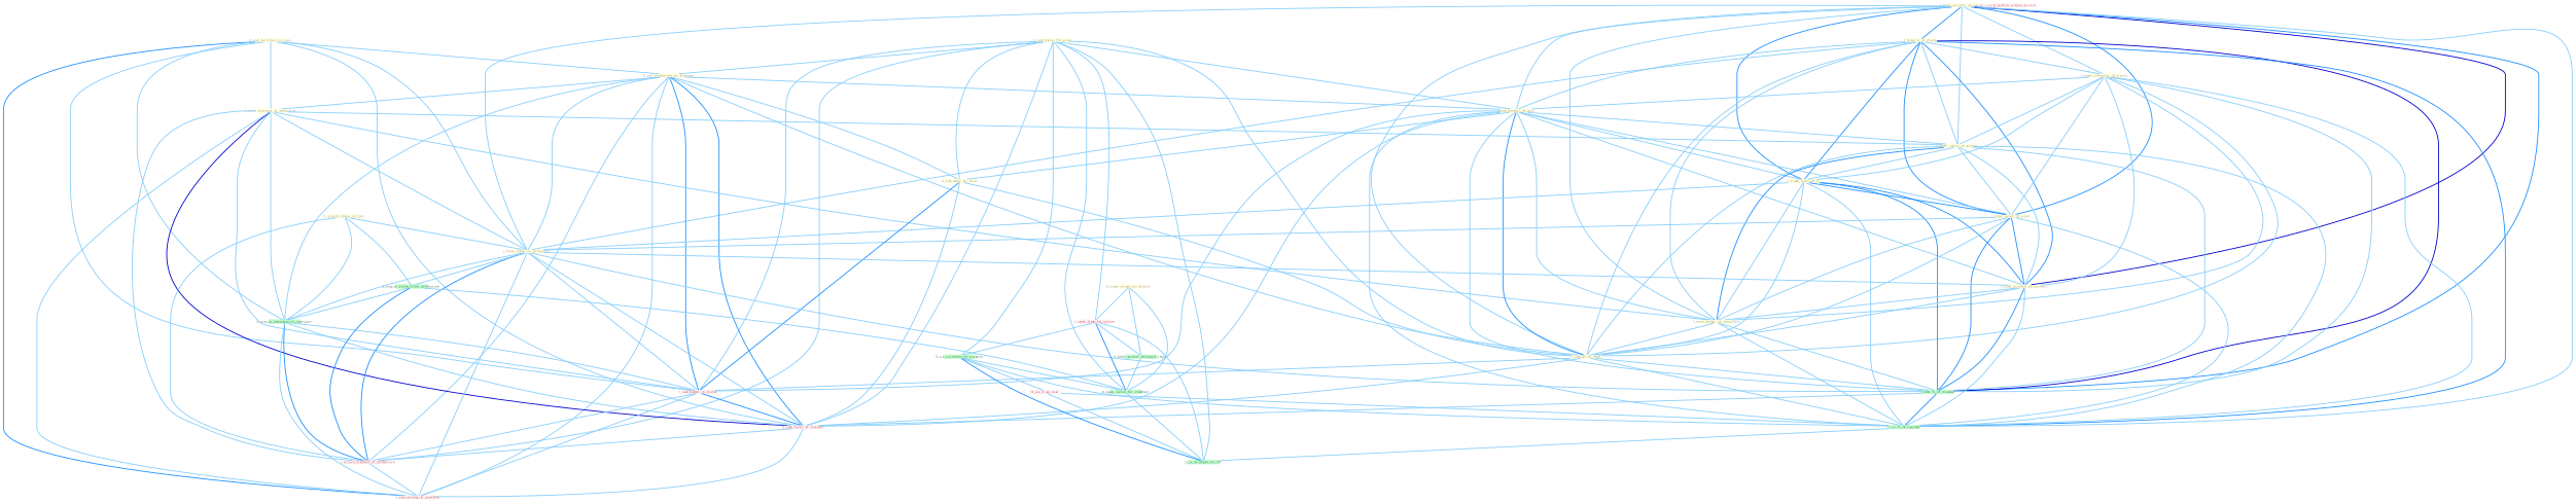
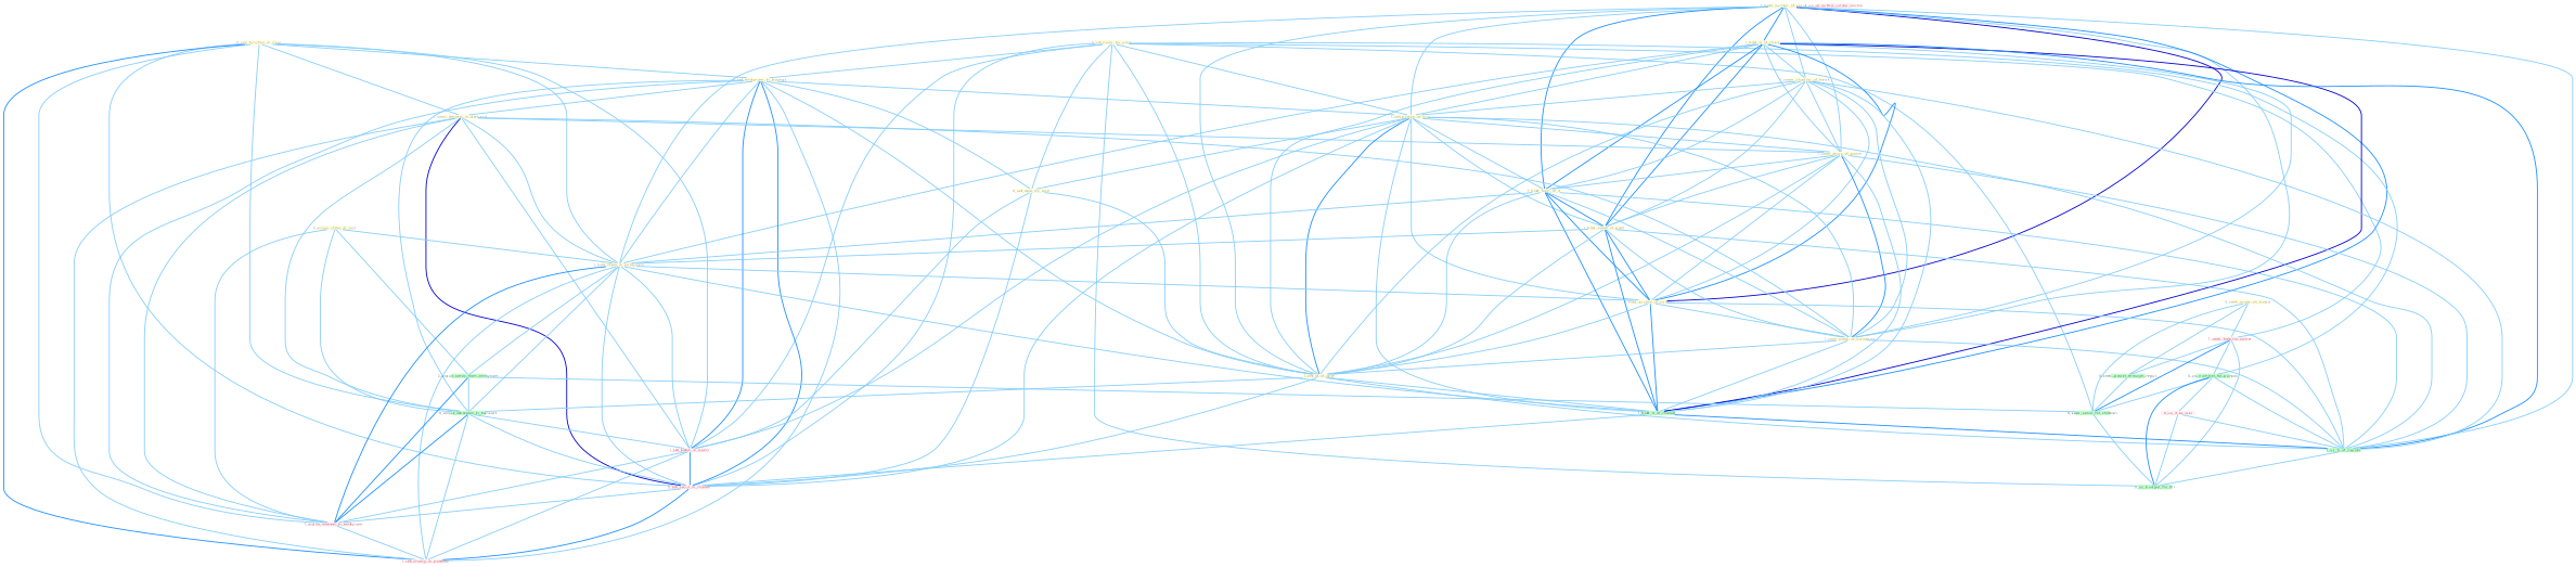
  graph {
    fontname=Montserrat
    node [color="#ffffe0" fixedsize=true fontcolor="#8b7d6b" fontname=Montserrat fontsize=4 shape=polygon style=filled]
    edge [color="#87cefa" fontname=Montserrat w=1]
    "0_see_function_in_case " [height=.06 width=.5]
    "1_hold_auction_of_secur " [height=.06 width=.5]
    "0_sell_bank_for_price " [height=.06 width=.5]
    "1_hold_%_of_share " [height=.06 width=.5]
    "0_sell_entitynam_in_bodega " [height=.06 width=.5]
    "0_seek_major_on_board " [height=.06 width=.5]
    "1_seen_decreas_in_demand " [height=.06 width=.5]
    "1_seem_shadow_of_hawk " [height=.06 width=.5]
    "1_sell_portion_of_issu " [height=.06 width=.5]
    "1_seen_abus_of_power " [height=.06 width=.5]
    "1_hold_form_of_it " [height=.06 width=.5]
    "0_acquir_stake_at_cost " [height=.06 width=.5]
    "1_hold_varieti_of_posit " [height=.06 width=.5]
    "0_sell_oper_by_end " [height=.06 width=.5]
    "1_hold_stake_in_entitynam " [height=.06 width=.5]
    "1_hold_auction_of_currenc " [height=.06 width=.5]
    "1_seen_peak_of_construct " [height=.06 width=.5]
    "1_sell_all_of_oper " [height=.06 width=.5]
    "1_seek_help_for_owner " [color="#fff0f5" fontcolor="#b22222" height=.06 width=.5]
    "1_sell_billion_in_bond " [color="#fff0f5" fontcolor="#b22222" height=.06 width=.5]
    "0_us_it_as_wai " [color="#fff0f5" fontcolor="#b22222" height=.06 width=.5]
    "1_usurp_author_under_doctrin " [color="#fff0f5" fontcolor="#b22222" height=.06 width=.5]
    "0_sell_secur_in_market " [color="#fff0f5" fontcolor="#b22222" height=.06 width=.5]
    "1_acquir_interest_in_entitynam " [color="#fff0f5" fontcolor="#b22222" height=.06 width=.5]
    "1_see_chang_in_portfolio " [color="#fff0f5" fontcolor="#b22222" height=.06 width=.5]
    "0_acquir_laboratori_in_transact " [color="#BDFCC9" fontcolor="#2f4f4f" height=.06 width=.5]
    "1_hold_%_of_market " [color="#BDFCC9" fontcolor="#2f4f4f" height=.06 width=.5]
    "1_us_%_of_capabl " [color="#BDFCC9" fontcolor="#2f4f4f" height=.06 width=.5]
    "0_us_number_for_purpos " [color="#BDFCC9" fontcolor="#2f4f4f" height=.06 width=.5]
    "0_seek_servic_for_children " [color="#BDFCC9" fontcolor="#2f4f4f" height=.06 width=.5]
    "0_us_budget_for_thi " [color="#BDFCC9" fontcolor="#2f4f4f" height=.06 width=.5]
    "0_seek_power_through_regul " [color="#BDFCC9" fontcolor="#2f4f4f" height=.06 width=.5]
    "0_acquir_servic_from_entitynam " [color="#BDFCC9" fontcolor="#2f4f4f" height=.06 width=.5]
    subgraph sub_1 {
      "0_see_function_in_case "
      "1_hold_auction_of_secur "
      "0_sell_bank_for_price "
      "1_hold_%_of_share "
      "0_sell_entitynam_in_bodega "
      "0_seek_major_on_board "
      "1_seen_decreas_in_demand "
      "1_seem_shadow_of_hawk "
      "1_sell_portion_of_issu "
      "1_seen_abus_of_power "
      "1_hold_form_of_it "
      "0_acquir_stake_at_cost "
      "1_hold_varieti_of_posit "
      "0_sell_oper_by_end "
      "1_hold_stake_in_entitynam "
      "1_hold_auction_of_currenc "
      "1_seen_peak_of_construct "
      "1_sell_all_of_oper "
    }
    subgraph sub_2 {
      "1_seek_help_for_owner "
      "1_sell_billion_in_bond "
      "0_us_it_as_wai "
      "1_usurp_author_under_doctrin "
      "0_sell_secur_in_market "
      "1_acquir_interest_in_entitynam "
      "1_see_chang_in_portfolio "
    }
    "0_see_function_in_case " -- "0_sell_entitynam_in_bodega "
    "0_see_function_in_case " -- "1_seen_decreas_in_demand "
    "0_see_function_in_case " -- "1_hold_stake_in_entitynam "
    "0_see_function_in_case " -- "1_sell_billion_in_bond "
    "0_see_function_in_case " -- "0_sell_secur_in_market "
-   "0_sell_bank_for_price " -- "1_acquir_interest_in_entitynam "
+   "0_see_function_in_case " -- "1_acquir_interest_in_entitynam "
    "0_see_function_in_case " -- "1_see_chang_in_portfolio " [color="#1e90ff" w=2]
    "0_see_function_in_case " -- "0_acquir_laboratori_in_transact "
    "1_hold_auction_of_secur " -- "1_hold_%_of_share " [color="#1e90ff" w=2]
    "1_hold_auction_of_secur " -- "1_seem_shadow_of_hawk "
    "1_hold_auction_of_secur " -- "1_sell_portion_of_issu "
    "1_hold_auction_of_secur " -- "1_seen_abus_of_power "
    "1_hold_auction_of_secur " -- "1_hold_form_of_it " [color="#1e90ff" w=2]
    "1_hold_auction_of_secur " -- "1_hold_varieti_of_posit " [color="#1e90ff" w=2]
    "1_hold_auction_of_secur " -- "1_hold_stake_in_entitynam "
    "1_hold_auction_of_secur " -- "1_hold_auction_of_currenc " [color="#0000cd" w=3]
    "1_hold_auction_of_secur " -- "1_seen_peak_of_construct "
    "1_hold_auction_of_secur " -- "1_sell_all_of_oper "
    "1_hold_auction_of_secur " -- "1_hold_%_of_market " [color="#1e90ff" w=2]
    "1_hold_auction_of_secur " -- "1_us_%_of_capabl "
    "0_sell_bank_for_price " -- "0_sell_entitynam_in_bodega "
    "0_sell_bank_for_price " -- "1_sell_portion_of_issu "
    "0_sell_bank_for_price " -- "0_sell_oper_by_end "
    "0_sell_bank_for_price " -- "1_sell_all_of_oper "
    "0_sell_bank_for_price " -- "1_seek_help_for_owner "
    "0_sell_bank_for_price " -- "1_sell_billion_in_bond "
    "0_sell_bank_for_price " -- "0_sell_secur_in_market "
    "0_sell_bank_for_price " -- "0_us_number_for_purpos "
    "0_sell_bank_for_price " -- "0_seek_servic_for_children "
    "0_sell_bank_for_price " -- "0_us_budget_for_thi "
    "1_hold_%_of_share " -- "1_seem_shadow_of_hawk "
    "1_hold_%_of_share " -- "1_sell_portion_of_issu "
    "1_hold_%_of_share " -- "1_seen_abus_of_power "
    "1_hold_%_of_share " -- "1_hold_form_of_it " [color="#1e90ff" w=2]
    "1_hold_%_of_share " -- "1_hold_varieti_of_posit " [color="#1e90ff" w=2]
    "1_hold_%_of_share " -- "1_hold_stake_in_entitynam "
    "1_hold_%_of_share " -- "1_hold_auction_of_currenc " [color="#1e90ff" w=2]
    "1_hold_%_of_share " -- "1_seen_peak_of_construct "
    "1_hold_%_of_share " -- "1_sell_all_of_oper "
    "1_hold_%_of_share " -- "1_hold_%_of_market " [color="#0000cd" w=3]
    "1_hold_%_of_share " -- "1_us_%_of_capabl " [color="#1e90ff" w=2]
    "0_sell_entitynam_in_bodega " -- "1_seen_decreas_in_demand "
    "0_sell_entitynam_in_bodega " -- "1_sell_portion_of_issu "
    "0_sell_entitynam_in_bodega " -- "0_sell_oper_by_end "
    "0_sell_entitynam_in_bodega " -- "1_hold_stake_in_entitynam "
    "0_sell_entitynam_in_bodega " -- "1_sell_all_of_oper "
    "0_sell_entitynam_in_bodega " -- "1_sell_billion_in_bond " [color="#1e90ff" w=2]
    "0_sell_entitynam_in_bodega " -- "0_sell_secur_in_market " [color="#1e90ff" w=2]
    "0_sell_entitynam_in_bodega " -- "1_acquir_interest_in_entitynam "
    "0_sell_entitynam_in_bodega " -- "1_see_chang_in_portfolio "
    "0_sell_entitynam_in_bodega " -- "0_acquir_laboratori_in_transact "
    "0_seek_major_on_board " -- "1_seek_help_for_owner "
    "0_seek_major_on_board " -- "0_seek_servic_for_children "
    "0_seek_major_on_board " -- "0_seek_power_through_regul "
    "1_seen_decreas_in_demand " -- "1_seen_abus_of_power "
    "1_seen_decreas_in_demand " -- "1_hold_stake_in_entitynam "
    "1_seen_decreas_in_demand " -- "1_seen_peak_of_construct "
    "1_seen_decreas_in_demand " -- "1_sell_billion_in_bond "
    "1_seen_decreas_in_demand " -- "0_sell_secur_in_market " [color="#0000cd"]
    "1_seen_decreas_in_demand " -- "1_acquir_interest_in_entitynam "
    "1_seen_decreas_in_demand " -- "1_see_chang_in_portfolio "
    "1_seen_decreas_in_demand " -- "0_acquir_laboratori_in_transact "
    "1_seem_shadow_of_hawk " -- "1_sell_portion_of_issu "
    "1_seem_shadow_of_hawk " -- "1_seen_abus_of_power "
    "1_seem_shadow_of_hawk " -- "1_hold_form_of_it "
    "1_seem_shadow_of_hawk " -- "1_hold_varieti_of_posit "
    "1_seem_shadow_of_hawk " -- "1_hold_auction_of_currenc "
    "1_seem_shadow_of_hawk " -- "1_seen_peak_of_construct "
    "1_seem_shadow_of_hawk " -- "1_sell_all_of_oper "
    "1_seem_shadow_of_hawk " -- "1_hold_%_of_market "
    "1_seem_shadow_of_hawk " -- "1_us_%_of_capabl "
    "1_sell_portion_of_issu " -- "1_seen_abus_of_power "
    "1_sell_portion_of_issu " -- "1_hold_form_of_it "
    "1_sell_portion_of_issu " -- "1_hold_varieti_of_posit "
    "1_sell_portion_of_issu " -- "0_sell_oper_by_end "
    "1_sell_portion_of_issu " -- "1_hold_auction_of_currenc "
    "1_sell_portion_of_issu " -- "1_seen_peak_of_construct "
    "1_sell_portion_of_issu " -- "1_sell_all_of_oper " [color="#1e90ff" w=2]
    "1_sell_portion_of_issu " -- "1_sell_billion_in_bond "
    "1_sell_portion_of_issu " -- "0_sell_secur_in_market "
    "1_sell_portion_of_issu " -- "1_hold_%_of_market "
    "1_sell_portion_of_issu " -- "1_us_%_of_capabl "
    "1_seen_abus_of_power " -- "1_hold_form_of_it "
    "1_seen_abus_of_power " -- "1_hold_varieti_of_posit "
    "1_seen_abus_of_power " -- "1_hold_auction_of_currenc "
    "1_seen_abus_of_power " -- "1_seen_peak_of_construct " [color="#1e90ff" w=2]
    "1_seen_abus_of_power " -- "1_sell_all_of_oper "
    "1_seen_abus_of_power " -- "1_hold_%_of_market "
    "1_seen_abus_of_power " -- "1_us_%_of_capabl "
    "1_hold_form_of_it " -- "1_hold_varieti_of_posit " [color="#1e90ff" w=2]
    "1_hold_form_of_it " -- "1_hold_stake_in_entitynam "
    "1_hold_form_of_it " -- "1_hold_auction_of_currenc " [color="#1e90ff" w=2]
    "1_hold_form_of_it " -- "1_seen_peak_of_construct "
    "1_hold_form_of_it " -- "1_sell_all_of_oper "
    "1_hold_form_of_it " -- "1_hold_%_of_market " [color="#1e90ff" w=2]
    "1_hold_form_of_it " -- "1_us_%_of_capabl "
    "0_acquir_stake_at_cost " -- "1_hold_stake_in_entitynam "
    "0_acquir_stake_at_cost " -- "1_acquir_interest_in_entitynam "
    "0_acquir_stake_at_cost " -- "0_acquir_laboratori_in_transact "
    "0_acquir_stake_at_cost " -- "0_acquir_servic_from_entitynam "
    "1_hold_varieti_of_posit " -- "1_hold_stake_in_entitynam "
    "1_hold_varieti_of_posit " -- "1_hold_auction_of_currenc " [color="#1e90ff" w=2]
    "1_hold_varieti_of_posit " -- "1_seen_peak_of_construct "
    "1_hold_varieti_of_posit " -- "1_sell_all_of_oper "
    "1_hold_varieti_of_posit " -- "1_hold_%_of_market " [color="#1e90ff" w=2]
    "1_hold_varieti_of_posit " -- "1_us_%_of_capabl "
    "0_sell_oper_by_end " -- "1_sell_all_of_oper "
-   "0_sell_oper_by_end " -- "1_sell_billion_in_bond " [color="#1e90ff"]
+   "0_sell_oper_by_end " -- "1_sell_billion_in_bond "
    "0_sell_oper_by_end " -- "0_sell_secur_in_market "
    "1_hold_stake_in_entitynam " -- "1_hold_auction_of_currenc "
    "1_hold_stake_in_entitynam " -- "1_sell_billion_in_bond "
    "1_hold_stake_in_entitynam " -- "0_sell_secur_in_market "
    "1_hold_stake_in_entitynam " -- "1_acquir_interest_in_entitynam " [color="#1e90ff" w=2]
    "1_hold_stake_in_entitynam " -- "1_see_chang_in_portfolio "
    "1_hold_stake_in_entitynam " -- "0_acquir_laboratori_in_transact "
    "1_hold_stake_in_entitynam " -- "1_hold_%_of_market "
    "1_hold_stake_in_entitynam " -- "0_acquir_servic_from_entitynam "
    "1_hold_auction_of_currenc " -- "1_seen_peak_of_construct "
    "1_hold_auction_of_currenc " -- "1_sell_all_of_oper "
    "1_hold_auction_of_currenc " -- "1_hold_%_of_market " [color="#1e90ff" w=2]
    "1_hold_auction_of_currenc " -- "1_us_%_of_capabl "
    "1_seen_peak_of_construct " -- "1_sell_all_of_oper "
    "1_seen_peak_of_construct " -- "1_hold_%_of_market "
    "1_seen_peak_of_construct " -- "1_us_%_of_capabl "
-   "1_sell_all_of_oper " -- "1_sell_billion_in_bond "
+   "1_sell_all_of_oper " -- "0_acquir_laboratori_in_transact "
    "1_sell_all_of_oper " -- "0_sell_secur_in_market "
    "1_sell_all_of_oper " -- "1_hold_%_of_market "
    "1_sell_all_of_oper " -- "1_us_%_of_capabl "
    "1_seek_help_for_owner " -- "0_us_number_for_purpos "
    "1_seek_help_for_owner " -- "0_seek_servic_for_children " [color="#1e90ff" w=2]
    "1_seek_help_for_owner " -- "0_us_budget_for_thi "
    "1_seek_help_for_owner " -- "0_seek_power_through_regul "
    "1_sell_billion_in_bond " -- "0_sell_secur_in_market " [color="#1e90ff" w=2]
    "1_sell_billion_in_bond " -- "1_acquir_interest_in_entitynam "
    "1_sell_billion_in_bond " -- "1_see_chang_in_portfolio "
    "0_us_it_as_wai " -- "1_us_%_of_capabl "
    "0_us_it_as_wai " -- "0_us_budget_for_thi "
    "0_sell_secur_in_market " -- "1_acquir_interest_in_entitynam "
-   "0_sell_secur_in_market " -- "1_see_chang_in_portfolio "
+   "0_sell_secur_in_market " -- "1_see_chang_in_portfolio " [color="#1e90ff"]
    "1_acquir_interest_in_entitynam " -- "1_see_chang_in_portfolio "
    "0_acquir_laboratori_in_transact " -- "1_sell_billion_in_bond "
    "0_acquir_laboratori_in_transact " -- "0_sell_secur_in_market "
    "0_acquir_laboratori_in_transact " -- "1_acquir_interest_in_entitynam " [color="#1e90ff" w=2]
    "0_acquir_laboratori_in_transact " -- "1_see_chang_in_portfolio "
    "1_hold_%_of_market " -- "0_sell_secur_in_market "
    "1_hold_%_of_market " -- "1_us_%_of_capabl " [color="#1e90ff" w=2]
    "1_us_%_of_capabl " -- "0_us_budget_for_thi "
    "0_us_number_for_purpos " -- "0_us_it_as_wai "
    "0_us_number_for_purpos " -- "1_us_%_of_capabl "
    "0_us_number_for_purpos " -- "0_seek_servic_for_children "
    "0_us_number_for_purpos " -- "0_us_budget_for_thi " [color="#1e90ff" w=2]
    "0_seek_servic_for_children " -- "0_us_budget_for_thi "
    "0_seek_power_through_regul " -- "0_seek_servic_for_children "
    "0_acquir_servic_from_entitynam " -- "1_acquir_interest_in_entitynam " [color="#1e90ff" w=2]
    "0_acquir_servic_from_entitynam " -- "0_acquir_laboratori_in_transact "
    "0_acquir_servic_from_entitynam " -- "0_seek_servic_for_children "
  }
